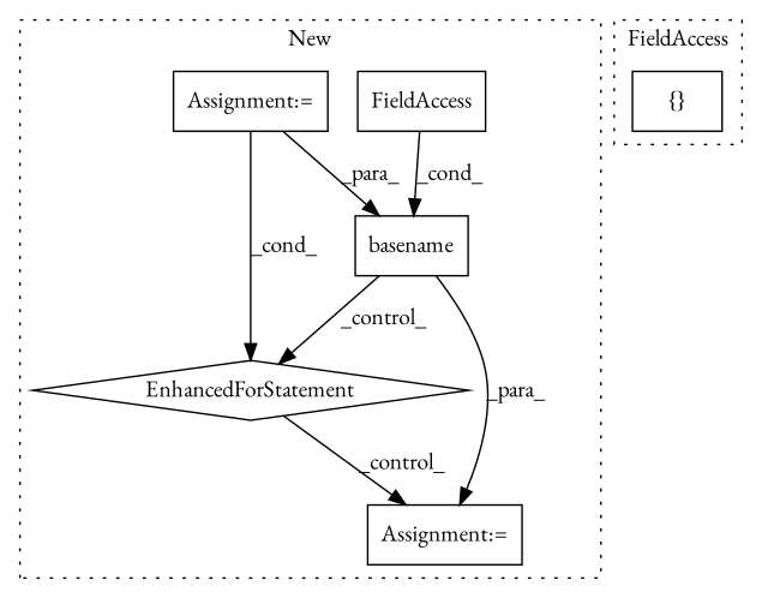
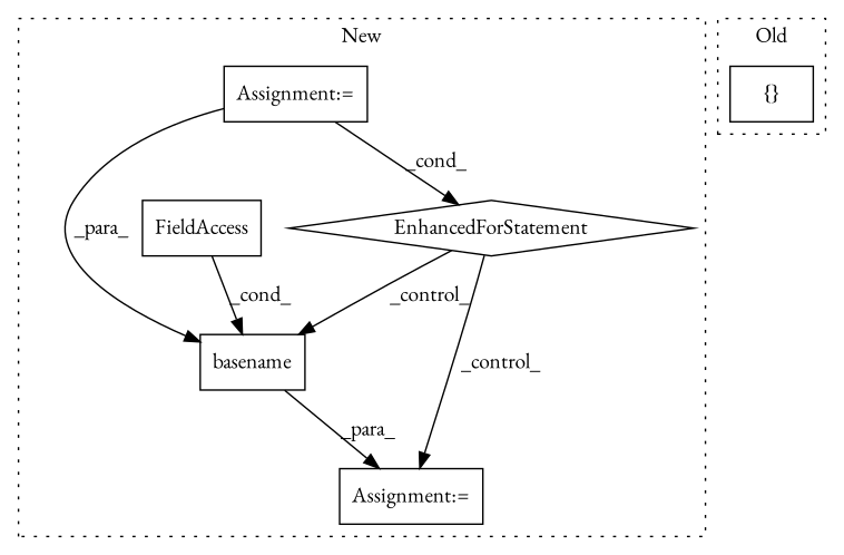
  digraph {
    fontname="EB Garamond"
    node [a=7 fontname="EB Garamond" l="53,2" s="380,457" shape=box]
    edge [fontname="EB Garamond"]
    n1 [a=32 l="9,1" label=basename s="485,502"]
    n2 [a=22 l=7 label=FieldAccess s=477]
    n3 [l=1 label="Assignment:=" s=476]
    n4 [label="Assignment:="]
    n5 [a=70 label=EnhancedForStatement shape=diamond]
    n6 [a=4 l="1,1" label="{}" s="368,392"]
    subgraph cluster_1 {
      label=New
      style=dotted
      n1
      n2
      n3
      n4
      n5
    }
    subgraph cluster_2 {
-     label=FieldAccess
+     label=Old
      style=dotted
      n6
    }
    n1 -> n3 [label=_para_]
    n2 -> n1 [label=_cond_]
    n4 -> n1 [label=_para_]
    n4 -> n5 [label=_cond_]
-   n1 -> n5 [label=_control_]
+   n5 -> n1 [label=_control_]
    n5 -> n3 [label=_control_]
  }
